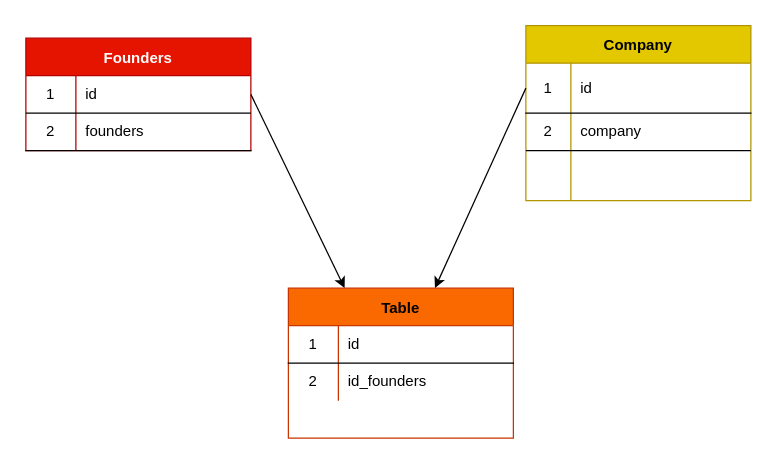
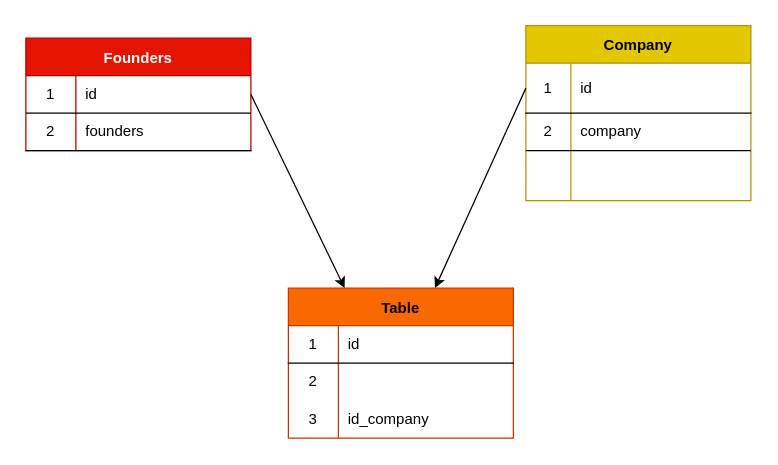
  <mxCell id="0" />
  <mxCell id="1" parent="0" />
  <mxCell id="2" value="Founders" style="shape=table;startSize=30;container=1;collapsible=0;childLayout=tableLayout;fixedRows=1;rowLines=0;fontStyle=1;align=center;pointerEvents=1;strokeWidth=1;fillColor=#e51400;strokeColor=#B20000;fontColor=#ffffff;" parent="1" vertex="1"><mxGeometry x="20" y="30" width="180" height="90" as="geometry" /></mxCell>
  <mxCell id="3" value="" style="shape=partialRectangle;html=1;whiteSpace=wrap;collapsible=0;dropTarget=0;pointerEvents=1;fillColor=none;top=0;left=0;bottom=0;right=0;points=[[0,0.5],[1,0.5]];portConstraint=eastwest;strokeWidth=1;" parent="2" vertex="1"><mxGeometry y="30" width="180" height="30" as="geometry" /></mxCell>
  <mxCell id="4" value="1" style="shape=partialRectangle;html=1;whiteSpace=wrap;connectable=0;fillColor=none;top=0;left=0;bottom=0;right=0;overflow=hidden;pointerEvents=1;strokeWidth=1;" parent="3" vertex="1"><mxGeometry width="40" height="30" as="geometry"><mxRectangle width="40" height="30" as="alternateBounds" /></mxGeometry></mxCell>
  <mxCell id="5" value="id" style="shape=partialRectangle;html=1;whiteSpace=wrap;connectable=0;fillColor=none;top=0;left=0;bottom=0;right=0;align=left;spacingLeft=6;overflow=hidden;pointerEvents=1;strokeWidth=1;" parent="3" vertex="1"><mxGeometry x="40" width="140" height="30" as="geometry"><mxRectangle width="140" height="30" as="alternateBounds" /></mxGeometry></mxCell>
  <mxCell id="6" value="" style="shape=partialRectangle;html=1;whiteSpace=wrap;collapsible=0;dropTarget=0;pointerEvents=1;fillColor=none;top=0;left=0;bottom=1;right=0;points=[[0,0.5],[1,0.5]];portConstraint=eastwest;strokeWidth=1;" parent="2" vertex="1"><mxGeometry y="60" width="180" height="30" as="geometry" /></mxCell>
  <mxCell id="7" value="2" style="shape=partialRectangle;html=1;whiteSpace=wrap;connectable=0;fillColor=none;top=0;left=0;bottom=0;right=0;overflow=hidden;pointerEvents=1;strokeWidth=1;" parent="6" vertex="1"><mxGeometry width="40" height="30" as="geometry"><mxRectangle width="40" height="30" as="alternateBounds" /></mxGeometry></mxCell>
  <mxCell id="8" value="founders" style="shape=partialRectangle;html=1;whiteSpace=wrap;connectable=0;fillColor=none;top=0;left=0;bottom=0;right=0;align=left;spacingLeft=6;overflow=hidden;pointerEvents=1;strokeWidth=1;" parent="6" vertex="1"><mxGeometry x="40" width="140" height="30" as="geometry"><mxRectangle width="140" height="30" as="alternateBounds" /></mxGeometry></mxCell>
  <mxCell id="9" value="" style="line;strokeWidth=1;html=1;" parent="1" vertex="1"><mxGeometry x="20" y="85" width="180" height="10" as="geometry" /></mxCell>
  <mxCell id="10" value="Company" style="shape=table;startSize=30;container=1;collapsible=0;childLayout=tableLayout;fixedRows=1;rowLines=0;fontStyle=1;align=center;pointerEvents=1;strokeWidth=1;fillColor=#e3c800;fontColor=#000000;strokeColor=#B09500;" parent="1" vertex="1"><mxGeometry x="420" y="20" width="180" height="140" as="geometry" /></mxCell>
  <mxCell id="11" value="" style="shape=partialRectangle;html=1;whiteSpace=wrap;collapsible=0;dropTarget=0;pointerEvents=1;fillColor=none;top=0;left=0;bottom=1;right=0;points=[[0,0.5],[1,0.5]];portConstraint=eastwest;strokeWidth=1;" parent="10" vertex="1"><mxGeometry y="30" width="180" height="40" as="geometry" /></mxCell>
  <mxCell id="12" value="1" style="shape=partialRectangle;html=1;whiteSpace=wrap;connectable=0;fillColor=none;top=0;left=0;bottom=0;right=0;overflow=hidden;pointerEvents=1;strokeWidth=1;" parent="11" vertex="1"><mxGeometry width="36" height="40" as="geometry"><mxRectangle width="36" height="40" as="alternateBounds" /></mxGeometry></mxCell>
  <mxCell id="13" value="id" style="shape=partialRectangle;html=1;whiteSpace=wrap;connectable=0;fillColor=none;top=0;left=0;bottom=0;right=0;align=left;spacingLeft=6;overflow=hidden;pointerEvents=1;strokeWidth=1;" parent="11" vertex="1"><mxGeometry x="36" width="144" height="40" as="geometry"><mxRectangle width="144" height="40" as="alternateBounds" /></mxGeometry></mxCell>
  <mxCell id="14" value="" style="shape=partialRectangle;html=1;whiteSpace=wrap;collapsible=0;dropTarget=0;pointerEvents=1;fillColor=none;top=0;left=0;bottom=0;right=0;points=[[0,0.5],[1,0.5]];portConstraint=eastwest;strokeWidth=1;" parent="10" vertex="1"><mxGeometry y="70" width="180" height="30" as="geometry" /></mxCell>
  <mxCell id="15" value="2" style="shape=partialRectangle;html=1;whiteSpace=wrap;connectable=0;fillColor=none;top=0;left=0;bottom=0;right=0;overflow=hidden;pointerEvents=1;strokeWidth=1;" parent="14" vertex="1"><mxGeometry width="36" height="30" as="geometry"><mxRectangle width="36" height="30" as="alternateBounds" /></mxGeometry></mxCell>
  <mxCell id="16" value="company" style="shape=partialRectangle;html=1;whiteSpace=wrap;connectable=0;fillColor=none;top=0;left=0;bottom=0;right=0;align=left;spacingLeft=6;overflow=hidden;pointerEvents=1;strokeWidth=1;" parent="14" vertex="1"><mxGeometry x="36" width="144" height="30" as="geometry"><mxRectangle width="144" height="30" as="alternateBounds" /></mxGeometry></mxCell>
  <mxCell id="17" value="" style="shape=partialRectangle;html=1;whiteSpace=wrap;collapsible=0;dropTarget=0;pointerEvents=1;fillColor=none;top=0;left=0;bottom=0;right=0;points=[[0,0.5],[1,0.5]];portConstraint=eastwest;strokeWidth=1;" parent="10" vertex="1"><mxGeometry y="100" width="180" height="40" as="geometry" /></mxCell>
  <mxCell id="18" value="" style="shape=partialRectangle;html=1;whiteSpace=wrap;connectable=0;fillColor=none;top=0;left=0;bottom=0;right=0;overflow=hidden;pointerEvents=1;strokeWidth=1;" parent="17" vertex="1"><mxGeometry width="36" height="40" as="geometry"><mxRectangle width="36" height="40" as="alternateBounds" /></mxGeometry></mxCell>
  <mxCell id="19" value="" style="shape=partialRectangle;html=1;whiteSpace=wrap;connectable=0;fillColor=none;top=0;left=0;bottom=0;right=0;align=left;spacingLeft=6;overflow=hidden;pointerEvents=1;strokeWidth=1;" parent="17" vertex="1"><mxGeometry x="36" width="144" height="40" as="geometry"><mxRectangle width="144" height="40" as="alternateBounds" /></mxGeometry></mxCell>
  <mxCell id="20" value="" style="line;strokeWidth=1;html=1;" parent="1" vertex="1"><mxGeometry x="420" y="60" width="180" height="120" as="geometry" /></mxCell>
  <mxCell id="21" value="Table" style="shape=table;startSize=30;container=1;collapsible=0;childLayout=tableLayout;fixedRows=1;rowLines=0;fontStyle=1;align=center;pointerEvents=1;fillColor=#fa6800;fontColor=#000000;strokeColor=#C73500;" parent="1" vertex="1"><mxGeometry x="230" y="230" width="180" height="120" as="geometry" /></mxCell>
  <mxCell id="22" value="" style="shape=partialRectangle;html=1;whiteSpace=wrap;collapsible=0;dropTarget=0;pointerEvents=1;fillColor=none;top=0;left=0;bottom=1;right=0;points=[[0,0.5],[1,0.5]];portConstraint=eastwest;" parent="21" vertex="1"><mxGeometry y="30" width="180" height="30" as="geometry" /></mxCell>
  <mxCell id="23" value="1" style="shape=partialRectangle;html=1;whiteSpace=wrap;connectable=0;fillColor=none;top=0;left=0;bottom=0;right=0;overflow=hidden;pointerEvents=1;" parent="22" vertex="1"><mxGeometry width="40" height="30" as="geometry"><mxRectangle width="40" height="30" as="alternateBounds" /></mxGeometry></mxCell>
  <mxCell id="24" value="id" style="shape=partialRectangle;html=1;whiteSpace=wrap;connectable=0;fillColor=none;top=0;left=0;bottom=0;right=0;align=left;spacingLeft=6;overflow=hidden;pointerEvents=1;" parent="22" vertex="1"><mxGeometry x="40" width="140" height="30" as="geometry"><mxRectangle width="140" height="30" as="alternateBounds" /></mxGeometry></mxCell>
  <mxCell id="25" value="" style="shape=partialRectangle;html=1;whiteSpace=wrap;collapsible=0;dropTarget=0;pointerEvents=1;fillColor=none;top=0;left=0;bottom=0;right=0;points=[[0,0.5],[1,0.5]];portConstraint=eastwest;" parent="21" vertex="1"><mxGeometry y="60" width="180" height="30" as="geometry" /></mxCell>
  <mxCell id="26" value="2" style="shape=partialRectangle;html=1;whiteSpace=wrap;connectable=0;fillColor=none;top=0;left=0;bottom=0;right=0;overflow=hidden;pointerEvents=1;" parent="25" vertex="1"><mxGeometry width="40" height="30" as="geometry"><mxRectangle width="40" height="30" as="alternateBounds" /></mxGeometry></mxCell>
- <mxCell id="27" value="id_founders" style="shape=partialRectangle;html=1;whiteSpace=wrap;connectable=0;fillColor=none;top=0;left=0;bottom=0;right=0;align=left;spacingLeft=6;overflow=hidden;pointerEvents=1;" parent="25" vertex="1"><mxGeometry x="40" width="140" height="30" as="geometry"><mxRectangle width="140" height="30" as="alternateBounds" /></mxGeometry></mxCell>
  <mxCell id="28" value="" style="shape=partialRectangle;html=1;whiteSpace=wrap;collapsible=0;dropTarget=0;pointerEvents=1;fillColor=none;top=0;left=0;bottom=0;right=0;points=[[0,0.5],[1,0.5]];portConstraint=eastwest;" parent="21" vertex="1"><mxGeometry y="90" width="180" height="30" as="geometry" /></mxCell>
+ <mxCell id="29" value="3" style="shape=partialRectangle;html=1;whiteSpace=wrap;connectable=0;fillColor=none;top=0;left=0;bottom=0;right=0;overflow=hidden;pointerEvents=1;" parent="28" vertex="1"><mxGeometry width="40" height="30" as="geometry"><mxRectangle width="40" height="30" as="alternateBounds" /></mxGeometry></mxCell>
+ <mxCell id="30" value="id_company" style="shape=partialRectangle;html=1;whiteSpace=wrap;connectable=0;fillColor=none;top=0;left=0;bottom=0;right=0;align=left;spacingLeft=6;overflow=hidden;pointerEvents=1;" parent="28" vertex="1"><mxGeometry x="40" width="140" height="30" as="geometry"><mxRectangle width="140" height="30" as="alternateBounds" /></mxGeometry></mxCell>
  <mxCell id="31" value="" style="endArrow=classic;html=1;entryX=0.25;entryY=0;entryDx=0;entryDy=0;exitX=1;exitY=0.5;exitDx=0;exitDy=0;" parent="1" source="2" target="21" edge="1"><mxGeometry width="50" height="50" relative="1" as="geometry"><mxPoint x="200" y="40" as="sourcePoint" /><mxPoint x="250" y="-10" as="targetPoint" /><Array as="points" /></mxGeometry></mxCell>
  <mxCell id="32" value="" style="endArrow=classic;html=1;exitX=0;exitY=0.5;exitDx=0;exitDy=0;" parent="1" source="11" target="21" edge="1"><mxGeometry width="50" height="50" relative="1" as="geometry"><mxPoint x="420" y="30" as="sourcePoint" /><mxPoint x="400" y="95" as="targetPoint" /></mxGeometry></mxCell>
